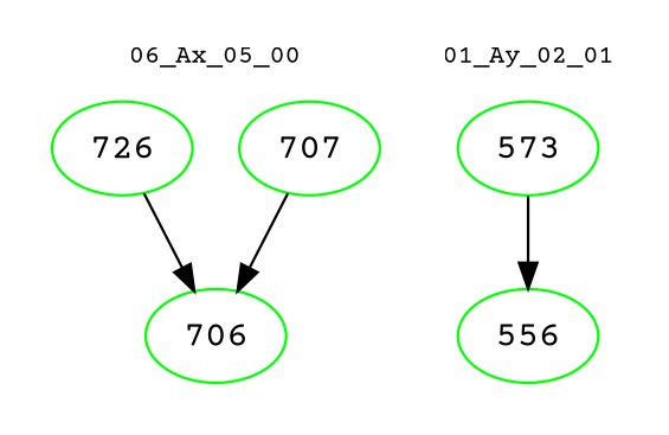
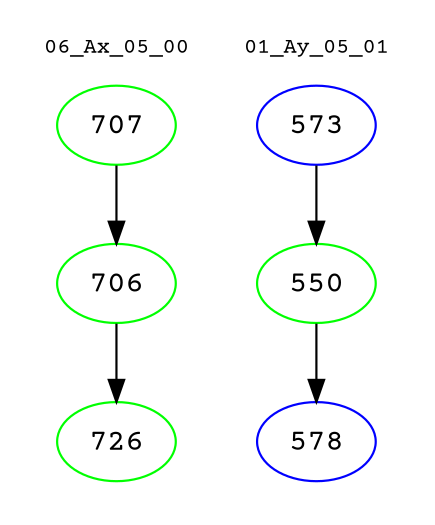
  digraph {
    fontname="Courier Prime"
    node [color=green fontname="Courier Prime"]
    edge [color=black fontname="Courier Prime"]
    n1 [label=707]
    n2 [label=706]
    n3 [label=726]
-   n4 [label=573]
-   n5 [label=556]
+   n4 [color=blue label=573]
+   n5 [label=550]
+   n6 [color=blue label=578]
    subgraph cluster_1 {
      color=white
      fontsize=10
      label="06_Ax_05_00"
      n1
      n2
      n3
    }
    subgraph cluster_2 {
      color=white
      fontsize=10
-     label="01_Ay_02_01"
+     label="01_Ay_05_01"
      n4
      n5
+     n6
    }
    n1 -> n2
-   n3 -> n2
+   n2 -> n3
    n4 -> n5
+   n5 -> n6
  }
